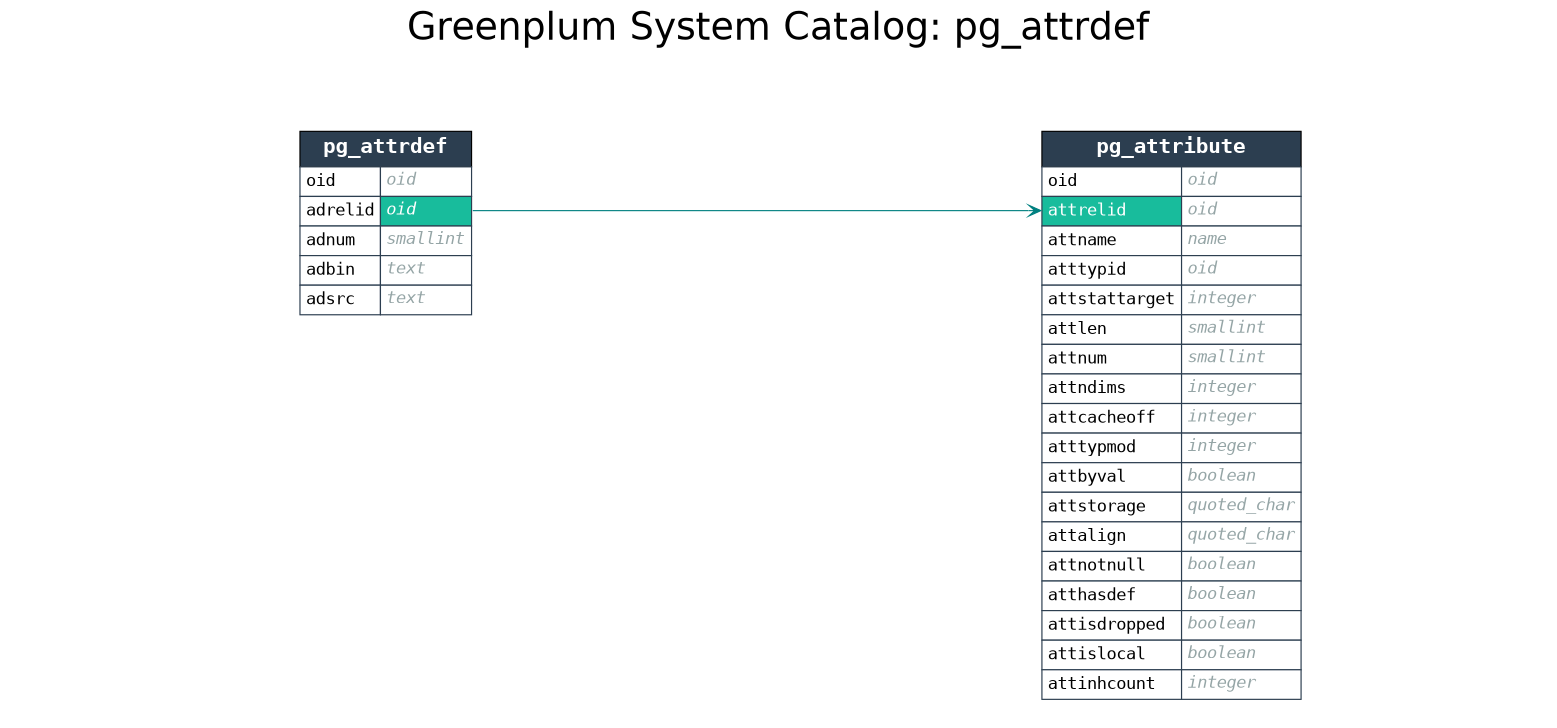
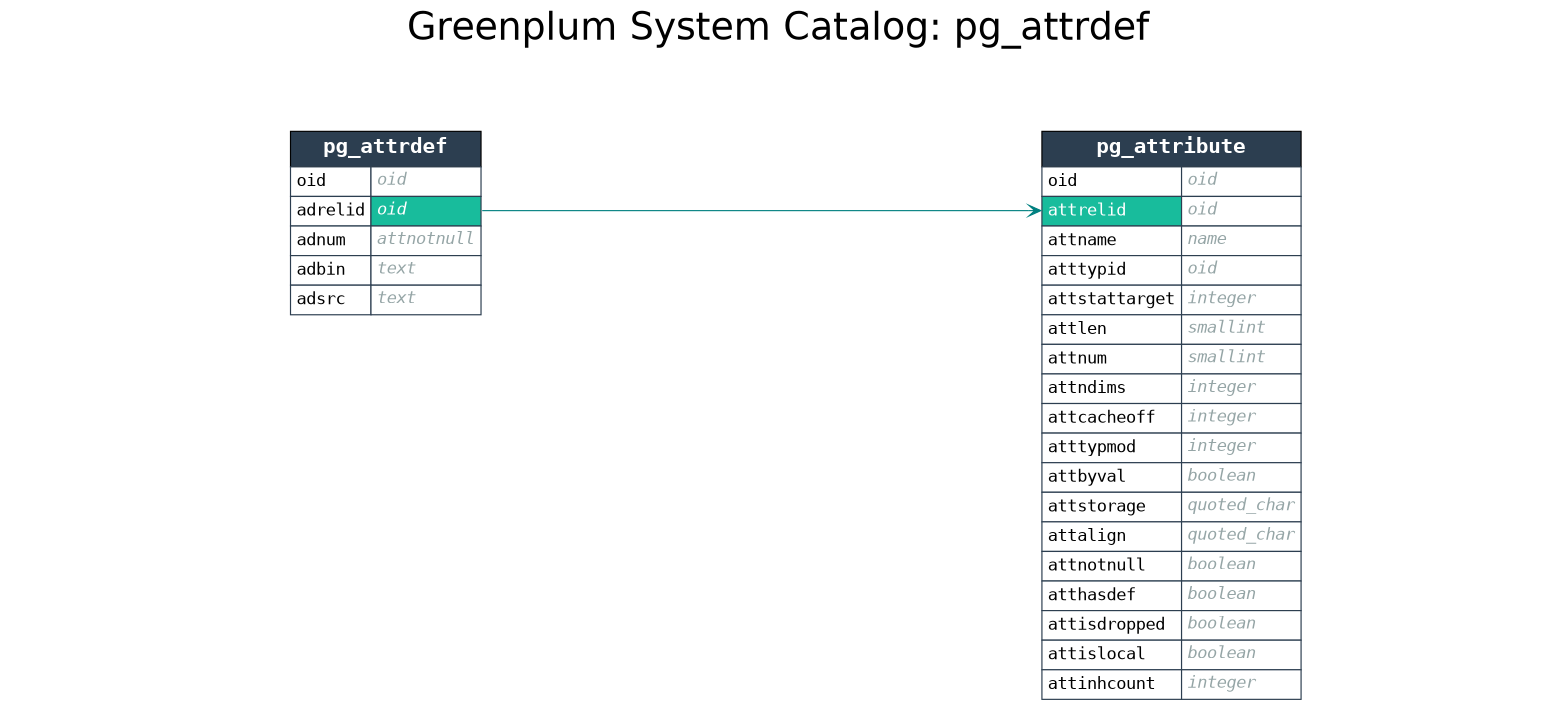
  digraph {
    fontname=Helvetica
    fontsize=32
    label="Greenplum System Catalog: pg_attrdef"
    labelloc=t
    nodesep=0.5
    rankdir=LR
    ranksep=0.5
    node [shape=plaintext]
-   n1 [label=<<FONT FACE="monospace"><TABLE BORDER="0" CELLBORDER="1" CELLSPACING="0" CELLPADDING="4"> <TR><TD BGCOLOR="#2c3e50" ALIGN="CENTER" COLSPAN="2"><FONT COLOR="#FFFFFF" POINT-SIZE="18"><B>pg_attrdef</B></FONT></TD></TR>  <TR> <TD COLOR="#2c3e50" BGCOLOR="#FFFFFF" ALIGN="LEFT" PORT="oid_in"><FONT COLOR="#000000">oid</FONT></TD> <TD COLOR="#2c3e50" BGCOLOR="#FFFFFF" ALIGN="LEFT" PORT="oid_out"><FONT COLOR="#95a5a6"><I>oid</I></FONT></TD> </TR>  <TR> <TD COLOR="#2c3e50" BGCOLOR="#FFFFFF" ALIGN="LEFT" PORT="adrelid_in"><FONT COLOR="#000000">adrelid</FONT></TD> <TD COLOR="#2c3e50" BGCOLOR="#18bc9c" ALIGN="LEFT" PORT="adrelid_out"><FONT COLOR="#FFFFFF"><I>oid</I></FONT></TD> </TR>  <TR> <TD COLOR="#2c3e50" BGCOLOR="#FFFFFF" ALIGN="LEFT" PORT="adnum_in"><FONT COLOR="#000000">adnum</FONT></TD> <TD COLOR="#2c3e50" BGCOLOR="#FFFFFF" ALIGN="LEFT" PORT="adnum_out"><FONT COLOR="#95a5a6"><I>smallint</I></FONT></TD> </TR>  <TR> <TD COLOR="#2c3e50" BGCOLOR="#FFFFFF" ALIGN="LEFT" PORT="adbin_in"><FONT COLOR="#000000">adbin</FONT></TD> <TD COLOR="#2c3e50" BGCOLOR="#FFFFFF" ALIGN="LEFT" PORT="adbin_out"><FONT COLOR="#95a5a6"><I>text</I></FONT></TD> </TR>  <TR> <TD COLOR="#2c3e50" BGCOLOR="#FFFFFF" ALIGN="LEFT" PORT="adsrc_in"><FONT COLOR="#000000">adsrc</FONT></TD> <TD COLOR="#2c3e50" BGCOLOR="#FFFFFF" ALIGN="LEFT" PORT="adsrc_out"><FONT COLOR="#95a5a6"><I>text</I></FONT></TD> </TR>  </TABLE></FONT>>]
+   n1 [label=<<FONT FACE="monospace"><TABLE BORDER="0" CELLBORDER="1" CELLSPACING="0" CELLPADDING="4"> <TR><TD BGCOLOR="#2c3e50" ALIGN="CENTER" COLSPAN="2"><FONT COLOR="#FFFFFF" POINT-SIZE="18"><B>pg_attrdef</B></FONT></TD></TR>  <TR> <TD COLOR="#2c3e50" BGCOLOR="#FFFFFF" ALIGN="LEFT" PORT="oid_in"><FONT COLOR="#000000">oid</FONT></TD> <TD COLOR="#2c3e50" BGCOLOR="#FFFFFF" ALIGN="LEFT" PORT="oid_out"><FONT COLOR="#95a5a6"><I>oid</I></FONT></TD> </TR>  <TR> <TD COLOR="#2c3e50" BGCOLOR="#FFFFFF" ALIGN="LEFT" PORT="adrelid_in"><FONT COLOR="#000000">adrelid</FONT></TD> <TD COLOR="#2c3e50" BGCOLOR="#18bc9c" ALIGN="LEFT" PORT="adrelid_out"><FONT COLOR="#FFFFFF"><I>oid</I></FONT></TD> </TR>  <TR> <TD COLOR="#2c3e50" BGCOLOR="#FFFFFF" ALIGN="LEFT" PORT="adnum_in"><FONT COLOR="#000000">adnum</FONT></TD> <TD COLOR="#2c3e50" BGCOLOR="#FFFFFF" ALIGN="LEFT" PORT="adnum_out"><FONT COLOR="#95a5a6"><I>attnotnull</I></FONT></TD> </TR>  <TR> <TD COLOR="#2c3e50" BGCOLOR="#FFFFFF" ALIGN="LEFT" PORT="adbin_in"><FONT COLOR="#000000">adbin</FONT></TD> <TD COLOR="#2c3e50" BGCOLOR="#FFFFFF" ALIGN="LEFT" PORT="adbin_out"><FONT COLOR="#95a5a6"><I>text</I></FONT></TD> </TR>  <TR> <TD COLOR="#2c3e50" BGCOLOR="#FFFFFF" ALIGN="LEFT" PORT="adsrc_in"><FONT COLOR="#000000">adsrc</FONT></TD> <TD COLOR="#2c3e50" BGCOLOR="#FFFFFF" ALIGN="LEFT" PORT="adsrc_out"><FONT COLOR="#95a5a6"><I>text</I></FONT></TD> </TR>  </TABLE></FONT>>]
    n2 [label=<<FONT FACE="monospace"><TABLE BORDER="0" CELLBORDER="1" CELLSPACING="0" CELLPADDING="4"> <TR><TD BGCOLOR="#2c3e50" ALIGN="CENTER" COLSPAN="2"><FONT COLOR="#FFFFFF" POINT-SIZE="18"><B>pg_attribute</B></FONT></TD></TR>  <TR> <TD COLOR="#2c3e50" BGCOLOR="#FFFFFF" ALIGN="LEFT" PORT="oid_in"><FONT COLOR="#000000">oid</FONT></TD> <TD COLOR="#2c3e50" BGCOLOR="#FFFFFF" ALIGN="LEFT" PORT="oid_out"><FONT COLOR="#95a5a6"><I>oid</I></FONT></TD> </TR>  <TR> <TD COLOR="#2c3e50" BGCOLOR="#18bc9c" ALIGN="LEFT" PORT="attrelid_in"><FONT COLOR="#FFFFFF">attrelid</FONT></TD> <TD COLOR="#2c3e50" BGCOLOR="#FFFFFF" ALIGN="LEFT" PORT="attrelid_out"><FONT COLOR="#95a5a6"><I>oid</I></FONT></TD> </TR>  <TR> <TD COLOR="#2c3e50" BGCOLOR="#FFFFFF" ALIGN="LEFT" PORT="attname_in"><FONT COLOR="#000000">attname</FONT></TD> <TD COLOR="#2c3e50" BGCOLOR="#FFFFFF" ALIGN="LEFT" PORT="attname_out"><FONT COLOR="#95a5a6"><I>name</I></FONT></TD> </TR>  <TR> <TD COLOR="#2c3e50" BGCOLOR="#FFFFFF" ALIGN="LEFT" PORT="atttypid_in"><FONT COLOR="#000000">atttypid</FONT></TD> <TD COLOR="#2c3e50" BGCOLOR="#FFFFFF" ALIGN="LEFT" PORT="atttypid_out"><FONT COLOR="#95a5a6"><I>oid</I></FONT></TD> </TR>  <TR> <TD COLOR="#2c3e50" BGCOLOR="#FFFFFF" ALIGN="LEFT" PORT="attstattarget_in"><FONT COLOR="#000000">attstattarget</FONT></TD> <TD COLOR="#2c3e50" BGCOLOR="#FFFFFF" ALIGN="LEFT" PORT="attstattarget_out"><FONT COLOR="#95a5a6"><I>integer</I></FONT></TD> </TR>  <TR> <TD COLOR="#2c3e50" BGCOLOR="#FFFFFF" ALIGN="LEFT" PORT="attlen_in"><FONT COLOR="#000000">attlen</FONT></TD> <TD COLOR="#2c3e50" BGCOLOR="#FFFFFF" ALIGN="LEFT" PORT="attlen_out"><FONT COLOR="#95a5a6"><I>smallint</I></FONT></TD> </TR>  <TR> <TD COLOR="#2c3e50" BGCOLOR="#FFFFFF" ALIGN="LEFT" PORT="attnum_in"><FONT COLOR="#000000">attnum</FONT></TD> <TD COLOR="#2c3e50" BGCOLOR="#FFFFFF" ALIGN="LEFT" PORT="attnum_out"><FONT COLOR="#95a5a6"><I>smallint</I></FONT></TD> </TR>  <TR> <TD COLOR="#2c3e50" BGCOLOR="#FFFFFF" ALIGN="LEFT" PORT="attndims_in"><FONT COLOR="#000000">attndims</FONT></TD> <TD COLOR="#2c3e50" BGCOLOR="#FFFFFF" ALIGN="LEFT" PORT="attndims_out"><FONT COLOR="#95a5a6"><I>integer</I></FONT></TD> </TR>  <TR> <TD COLOR="#2c3e50" BGCOLOR="#FFFFFF" ALIGN="LEFT" PORT="attcacheoff_in"><FONT COLOR="#000000">attcacheoff</FONT></TD> <TD COLOR="#2c3e50" BGCOLOR="#FFFFFF" ALIGN="LEFT" PORT="attcacheoff_out"><FONT COLOR="#95a5a6"><I>integer</I></FONT></TD> </TR>  <TR> <TD COLOR="#2c3e50" BGCOLOR="#FFFFFF" ALIGN="LEFT" PORT="atttypmod_in"><FONT COLOR="#000000">atttypmod</FONT></TD> <TD COLOR="#2c3e50" BGCOLOR="#FFFFFF" ALIGN="LEFT" PORT="atttypmod_out"><FONT COLOR="#95a5a6"><I>integer</I></FONT></TD> </TR>  <TR> <TD COLOR="#2c3e50" BGCOLOR="#FFFFFF" ALIGN="LEFT" PORT="attbyval_in"><FONT COLOR="#000000">attbyval</FONT></TD> <TD COLOR="#2c3e50" BGCOLOR="#FFFFFF" ALIGN="LEFT" PORT="attbyval_out"><FONT COLOR="#95a5a6"><I>boolean</I></FONT></TD> </TR>  <TR> <TD COLOR="#2c3e50" BGCOLOR="#FFFFFF" ALIGN="LEFT" PORT="attstorage_in"><FONT COLOR="#000000">attstorage</FONT></TD> <TD COLOR="#2c3e50" BGCOLOR="#FFFFFF" ALIGN="LEFT" PORT="attstorage_out"><FONT COLOR="#95a5a6"><I>quoted_char</I></FONT></TD> </TR>  <TR> <TD COLOR="#2c3e50" BGCOLOR="#FFFFFF" ALIGN="LEFT" PORT="attalign_in"><FONT COLOR="#000000">attalign</FONT></TD> <TD COLOR="#2c3e50" BGCOLOR="#FFFFFF" ALIGN="LEFT" PORT="attalign_out"><FONT COLOR="#95a5a6"><I>quoted_char</I></FONT></TD> </TR>  <TR> <TD COLOR="#2c3e50" BGCOLOR="#FFFFFF" ALIGN="LEFT" PORT="attnotnull_in"><FONT COLOR="#000000">attnotnull</FONT></TD> <TD COLOR="#2c3e50" BGCOLOR="#FFFFFF" ALIGN="LEFT" PORT="attnotnull_out"><FONT COLOR="#95a5a6"><I>boolean</I></FONT></TD> </TR>  <TR> <TD COLOR="#2c3e50" BGCOLOR="#FFFFFF" ALIGN="LEFT" PORT="atthasdef_in"><FONT COLOR="#000000">atthasdef</FONT></TD> <TD COLOR="#2c3e50" BGCOLOR="#FFFFFF" ALIGN="LEFT" PORT="atthasdef_out"><FONT COLOR="#95a5a6"><I>boolean</I></FONT></TD> </TR>  <TR> <TD COLOR="#2c3e50" BGCOLOR="#FFFFFF" ALIGN="LEFT" PORT="attisdropped_in"><FONT COLOR="#000000">attisdropped</FONT></TD> <TD COLOR="#2c3e50" BGCOLOR="#FFFFFF" ALIGN="LEFT" PORT="attisdropped_out"><FONT COLOR="#95a5a6"><I>boolean</I></FONT></TD> </TR>  <TR> <TD COLOR="#2c3e50" BGCOLOR="#FFFFFF" ALIGN="LEFT" PORT="attislocal_in"><FONT COLOR="#000000">attislocal</FONT></TD> <TD COLOR="#2c3e50" BGCOLOR="#FFFFFF" ALIGN="LEFT" PORT="attislocal_out"><FONT COLOR="#95a5a6"><I>boolean</I></FONT></TD> </TR>  <TR> <TD COLOR="#2c3e50" BGCOLOR="#FFFFFF" ALIGN="LEFT" PORT="attinhcount_in"><FONT COLOR="#000000">attinhcount</FONT></TD> <TD COLOR="#2c3e50" BGCOLOR="#FFFFFF" ALIGN="LEFT" PORT="attinhcount_out"><FONT COLOR="#95a5a6"><I>integer</I></FONT></TD> </TR>  </TABLE></FONT>>]
    subgraph cluster_1 {
      rankdir=TB
      style=invis
    }
    subgraph cluster_2 {
      rankdir=TB
      style=invis
      n1
    }
    subgraph cluster_3 {
      rankdir=TB
      style=invis
      n2
    }
    n1 -> n2 [color=teal headport=attrelid_in penwidth=1 tailport=adrelid_out arrowhead=vee]
  }
